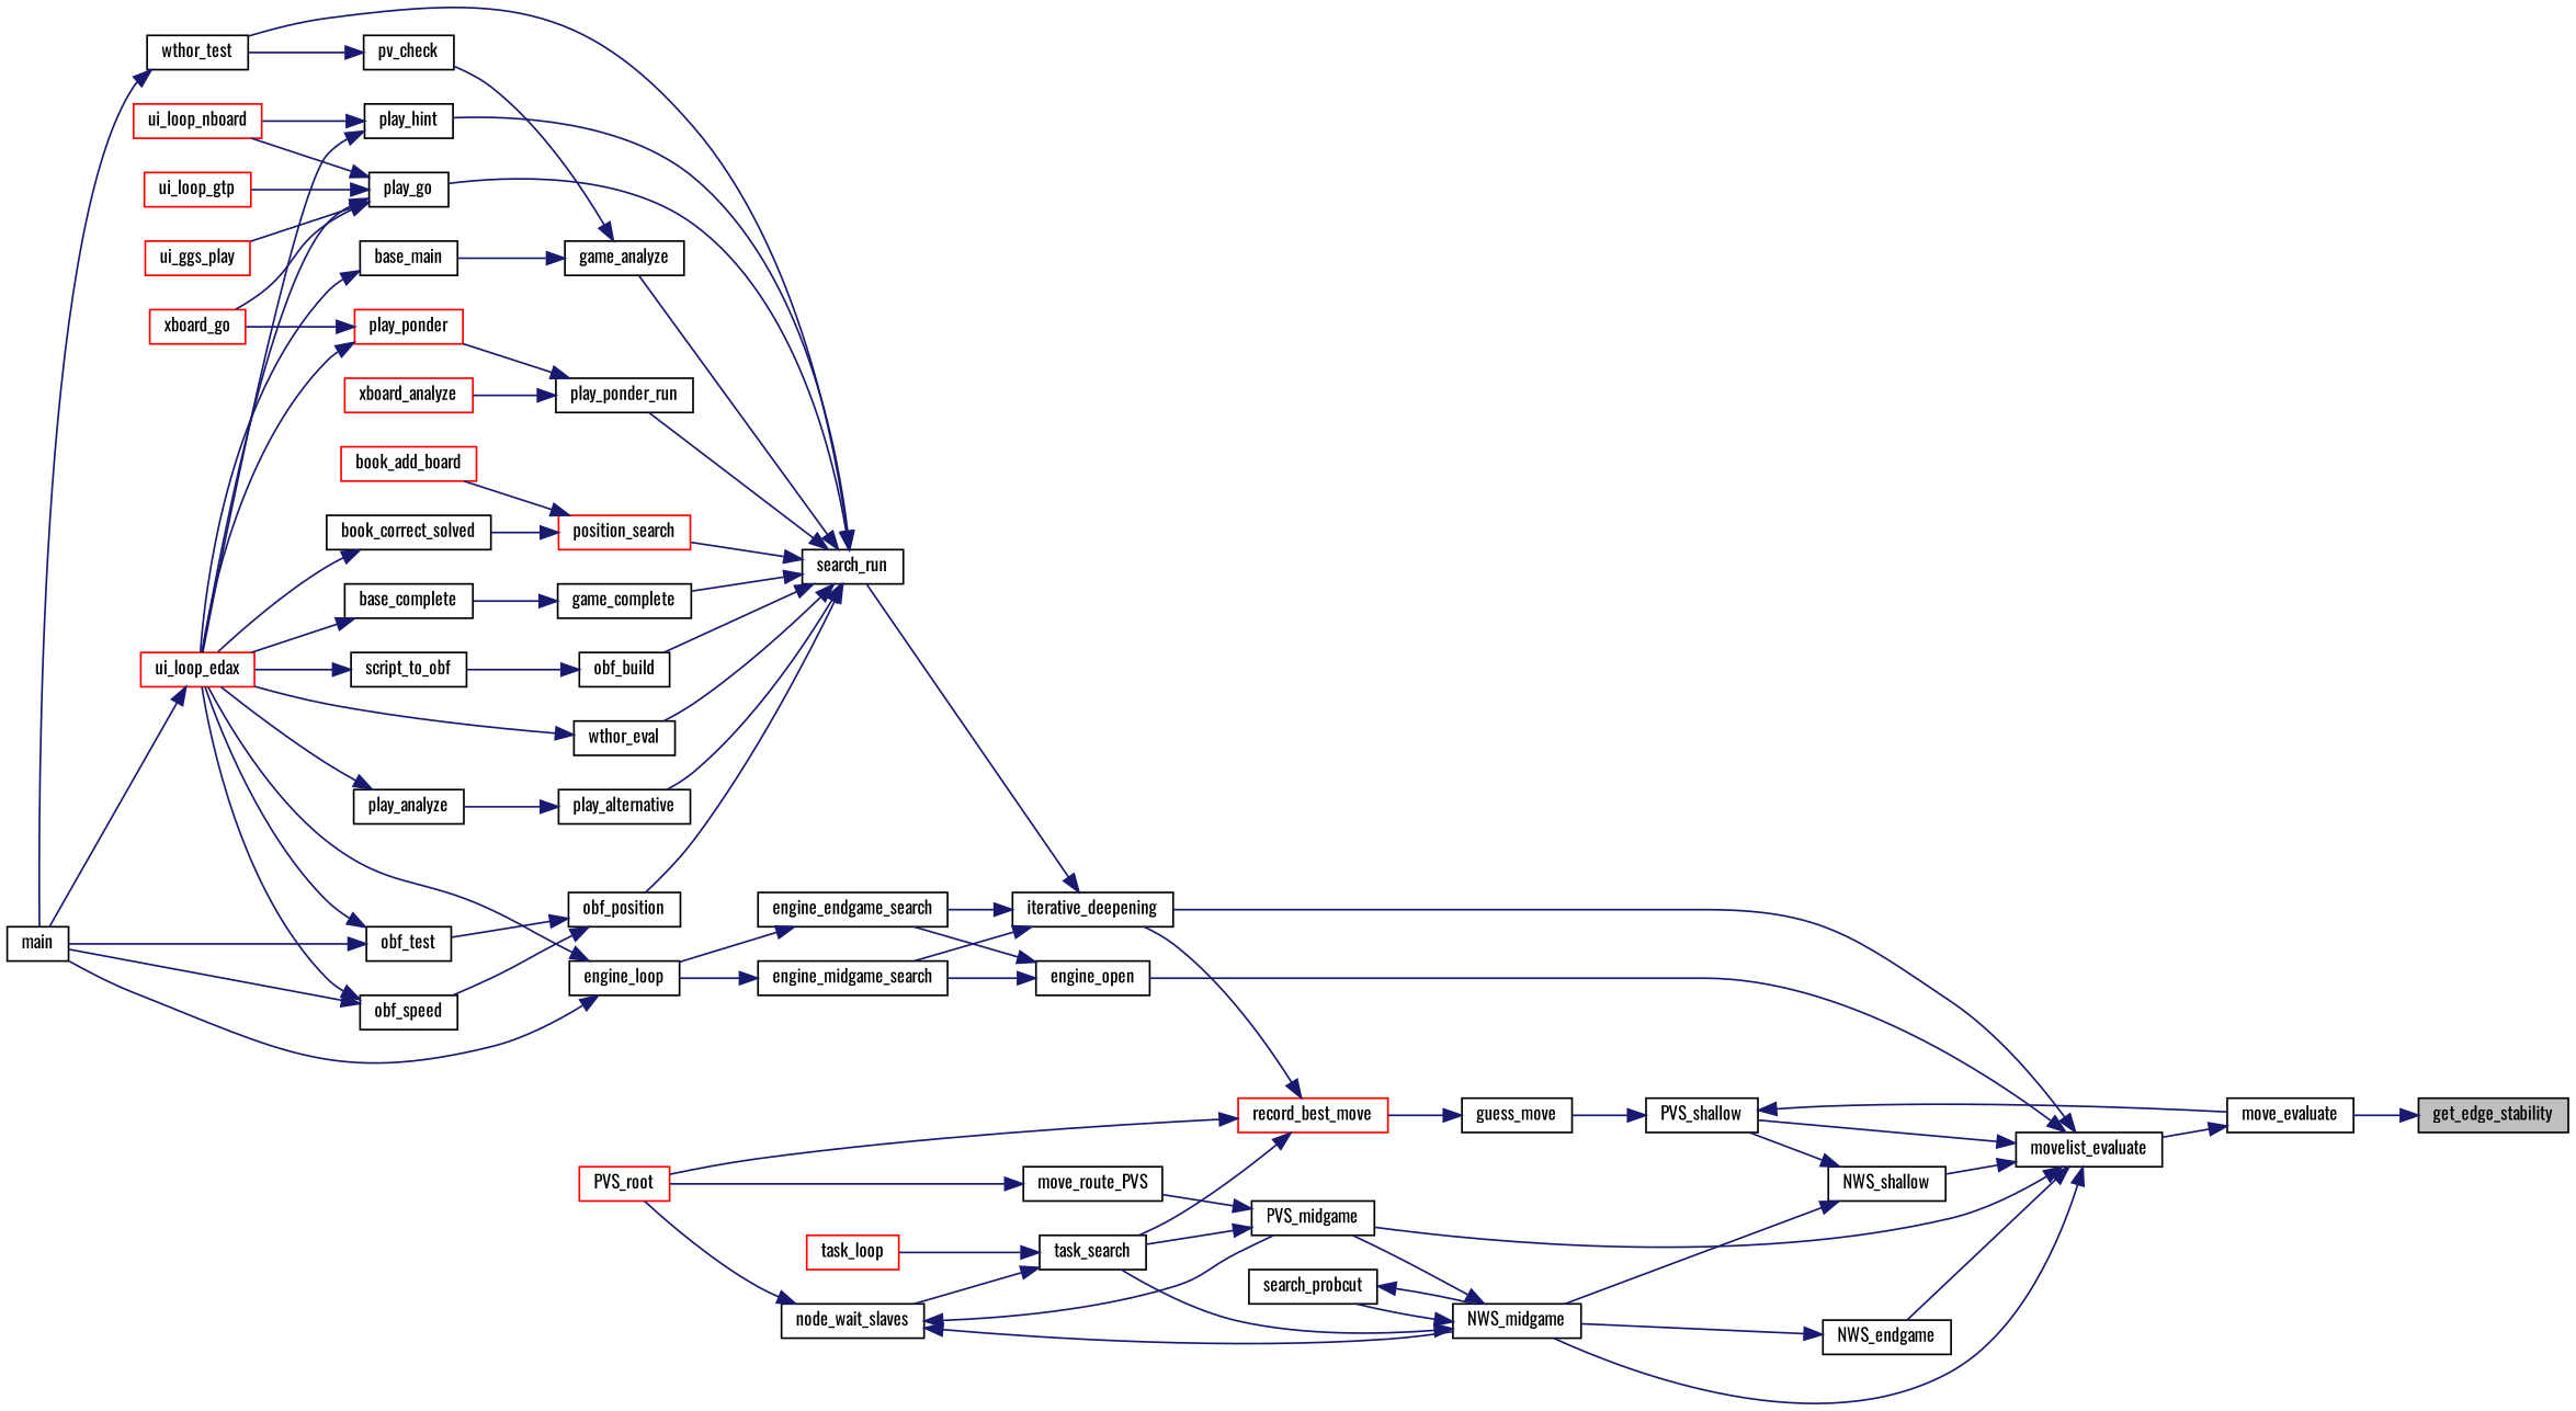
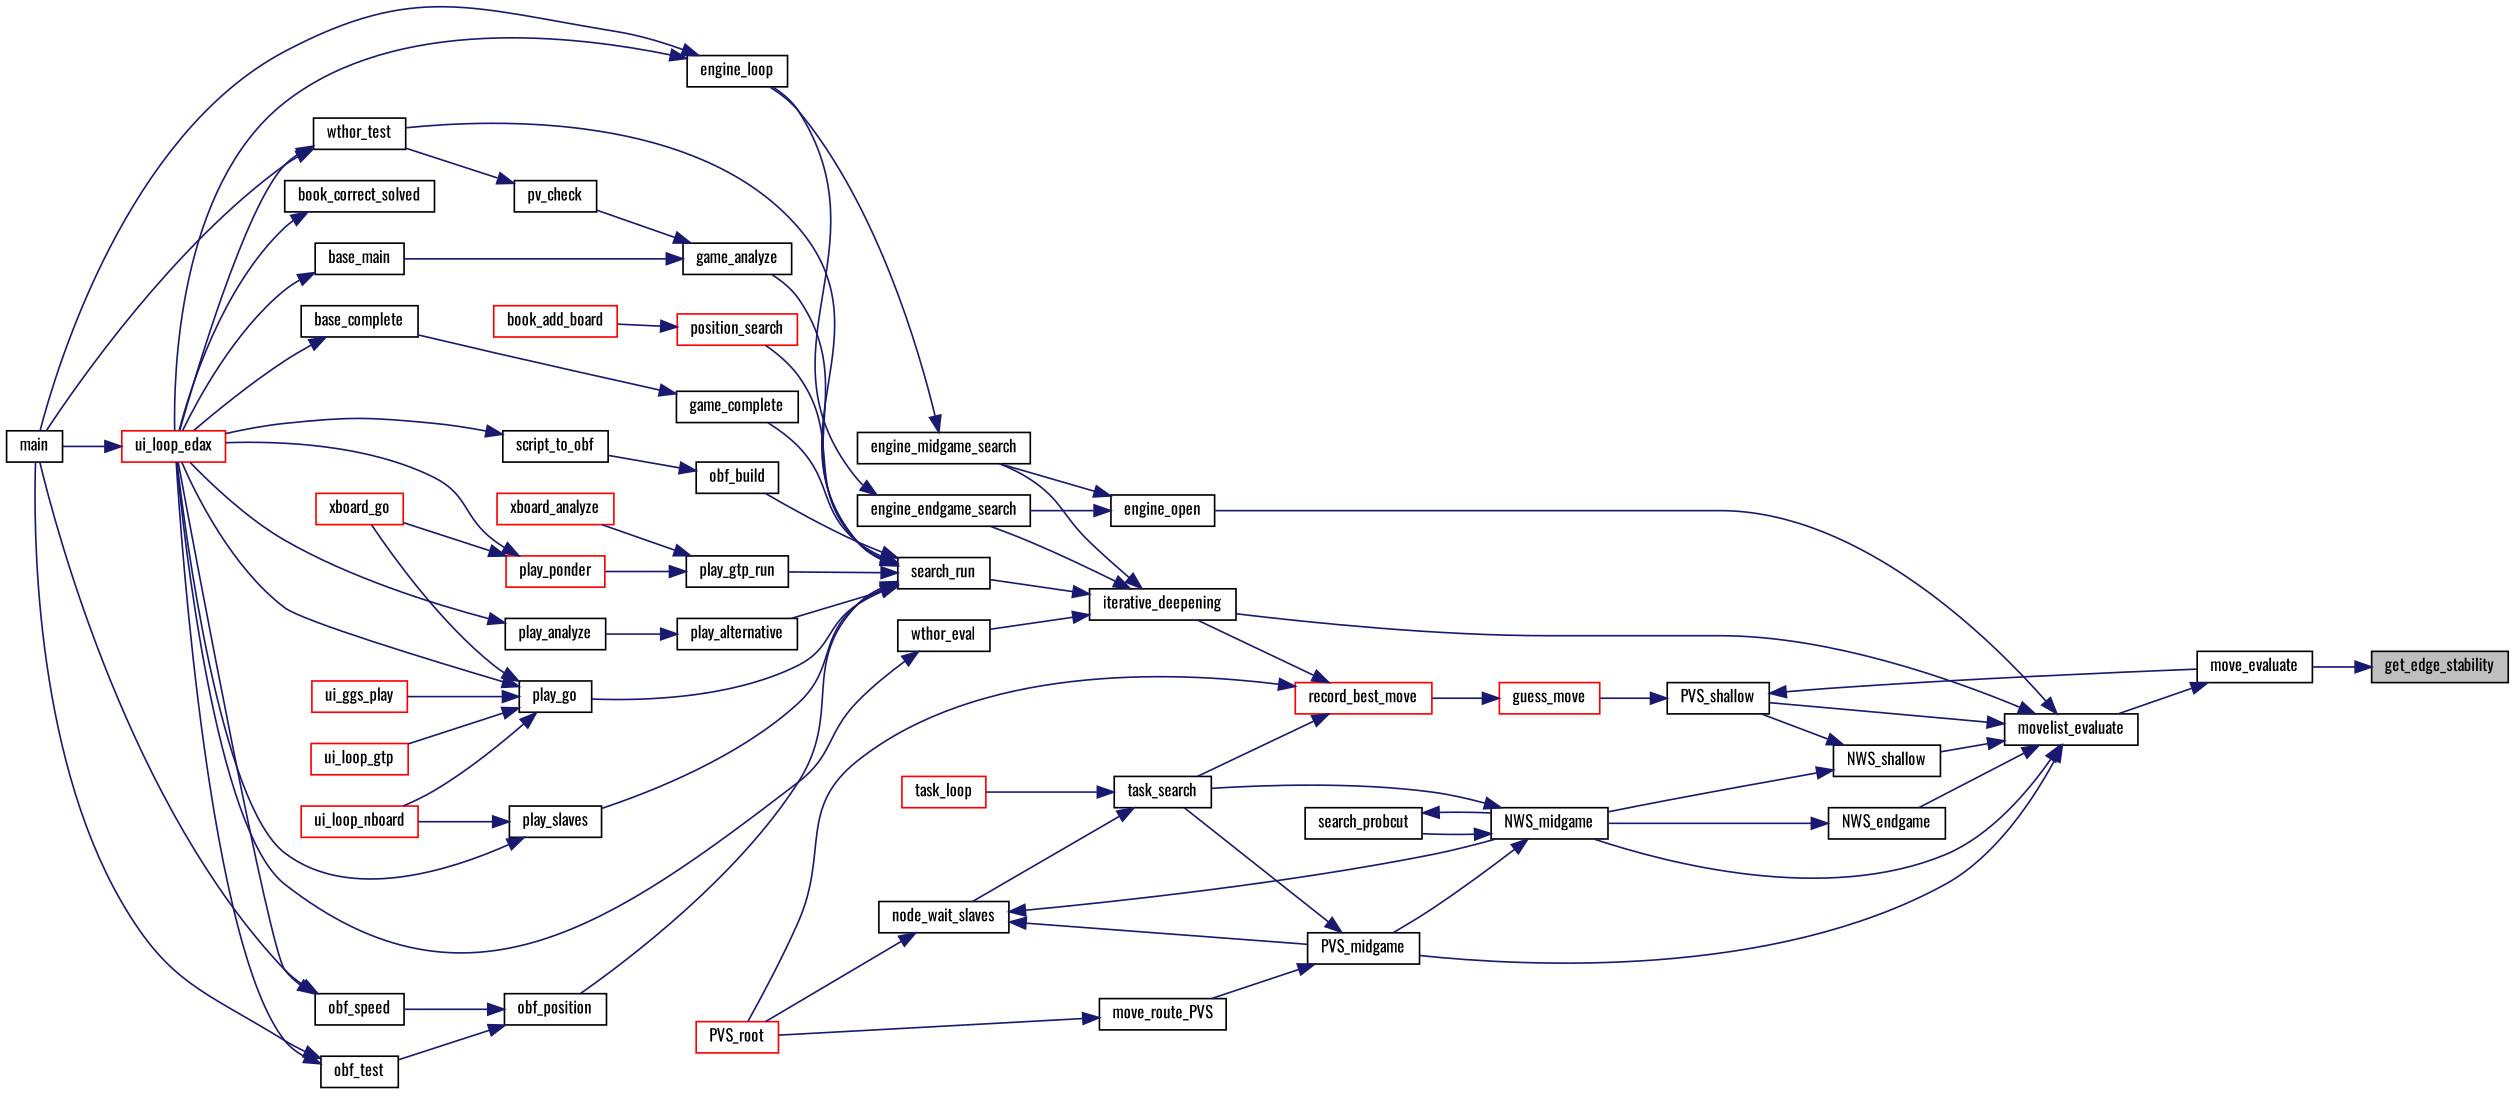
  digraph {
    fontname=Oswald
    rankdir=RL
    node [color=black fontname=Oswald fontsize=10 shape=record]
    edge [color=midnightblue dir=back fontname=Oswald fontsize=10 labelfontname=FreeSans labelfontsize=10 style=solid]
    n1 [fillcolor=grey75 fontcolor=black height=0.2 label=get_edge_stability style=filled width=0.4]
    n2 [height=0.2 label=move_evaluate width=0.4]
    n3 [height=0.2 label=movelist_evaluate width=0.4]
    n4 [height=0.2 label=engine_open width=0.4]
    n5 [height=0.2 label=iterative_deepening width=0.4]
    n6 [height=0.2 label=NWS_endgame width=0.4]
    n7 [height=0.2 label=NWS_midgame width=0.4]
    n8 [height=0.2 label=PVS_midgame width=0.4]
    n9 [height=0.2 label=NWS_shallow width=0.4]
    n10 [height=0.2 label=PVS_shallow width=0.4]
    n11 [height=0.2 label=engine_endgame_search width=0.4]
    n12 [height=0.2 label=engine_midgame_search width=0.4]
    n13 [height=0.2 label=search_run width=0.4]
    n14 [height=0.2 label=task_search width=0.4]
    n15 [height=0.2 label=search_probcut width=0.4]
    n16 [height=0.2 label=move_route_PVS width=0.4]
-   n17 [height=0.2 label=guess_move width=0.4]
+   n17 [color=red height=0.2 label=guess_move width=0.4]
    n18 [height=0.2 label=engine_loop width=0.4]
    n19 [height=0.2 label=main width=0.4]
    n20 [color=red height=0.2 label=ui_loop_edax width=0.4]
    n21 [height=0.2 label=game_analyze width=0.4]
    n22 [height=0.2 label=wthor_test width=0.4]
    n23 [height=0.2 label=game_complete width=0.4]
    n24 [height=0.2 label=obf_build width=0.4]
    n25 [height=0.2 label=obf_position width=0.4]
    n26 [height=0.2 label=play_alternative width=0.4]
    n27 [height=0.2 label=play_go width=0.4]
-   n28 [height=0.2 label=play_hint width=0.4]
-   n29 [height=0.2 label=play_ponder_run width=0.4]
+   n28 [height=0.2 label=play_slaves width=0.4]
+   n29 [height=0.2 label=play_gtp_run width=0.4]
    n30 [color=red height=0.2 label=position_search width=0.4]
    n31 [height=0.2 label=wthor_eval width=0.4]
    n32 [height=0.2 label=base_main width=0.4]
    n33 [height=0.2 label=pv_check width=0.4]
    n34 [height=0.2 label=base_complete width=0.4]
    n35 [height=0.2 label=script_to_obf width=0.4]
    n36 [height=0.2 label=obf_speed width=0.4]
    n37 [height=0.2 label=obf_test width=0.4]
    n38 [height=0.2 label=play_analyze width=0.4]
    n39 [color=red height=0.2 label=ui_ggs_play width=0.4]
    n40 [color=red height=0.2 label=ui_loop_gtp width=0.4]
    n41 [color=red height=0.2 label=ui_loop_nboard width=0.4]
    n42 [color=red height=0.2 label=xboard_go width=0.4]
    n43 [color=red height=0.2 label=play_ponder width=0.4]
    n44 [color=red height=0.2 label=xboard_analyze width=0.4]
    n45 [color=red height=0.2 label=book_add_board width=0.4]
    n46 [height=0.2 label=book_correct_solved width=0.4]
    n47 [height=0.2 label=node_wait_slaves width=0.4]
    n48 [color=red height=0.2 label=task_loop width=0.4]
    n49 [color=red height=0.2 label=PVS_root width=0.4]
    n50 [color=red height=0.2 label=record_best_move width=0.4]
    n1 -> n2
    n2 -> n3
    n3 -> n4
    n3 -> n5
    n3 -> n6
    n3 -> n7
    n3 -> n8
    n3 -> n9
    n3 -> n10
    n4 -> n11
    n4 -> n12
    n5 -> n11
    n5 -> n12
    n5 -> n13
    n6 -> n7
    n7 -> n8
    n7 -> n14
    n7 -> n15
    n8 -> n14
    n8 -> n16
    n9 -> n7
    n9 -> n10
    n10 -> n2
    n10 -> n17
    n11 -> n18
    n12 -> n18
    n13 -> n21
    n13 -> n22
    n13 -> n23
    n13 -> n24
    n13 -> n25
    n13 -> n26
    n13 -> n27
    n13 -> n28
    n13 -> n29
    n13 -> n30
-   n13 -> n31
+   n5 -> n31
    n14 -> n47
    n14 -> n48
    n15 -> n7
    n16 -> n49
    n17 -> n50
    n18 -> n19
    n18 -> n20
    n20 -> n19
    n21 -> n32
    n21 -> n33
    n22 -> n19
+   n22 -> n20
    n23 -> n34
    n24 -> n35
    n25 -> n36
    n25 -> n37
    n26 -> n38
    n27 -> n20
    n27 -> n39
    n27 -> n40
    n27 -> n41
    n27 -> n42
    n28 -> n20
    n28 -> n41
    n29 -> n43
    n29 -> n44
    n30 -> n45
-   n30 -> n46
    n31 -> n20
    n32 -> n20
    n33 -> n22
    n34 -> n20
    n35 -> n20
    n36 -> n19
    n36 -> n20
    n37 -> n19
    n37 -> n20
    n38 -> n20
    n43 -> n20
    n43 -> n42
    n46 -> n20
    n47 -> n7
    n47 -> n8
    n47 -> n49
    n50 -> n5
    n50 -> n14
    n50 -> n49
  }
